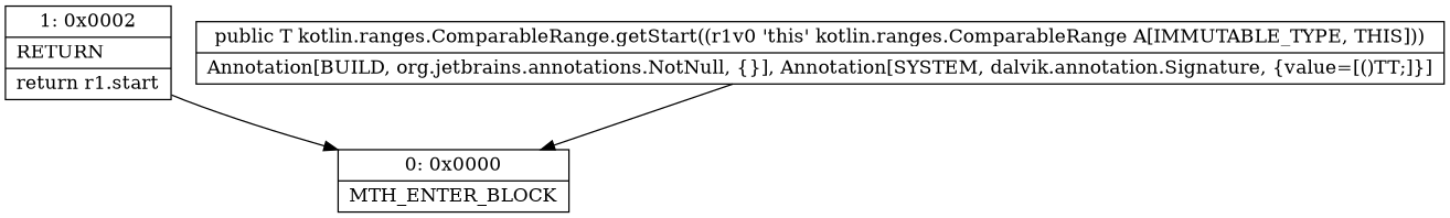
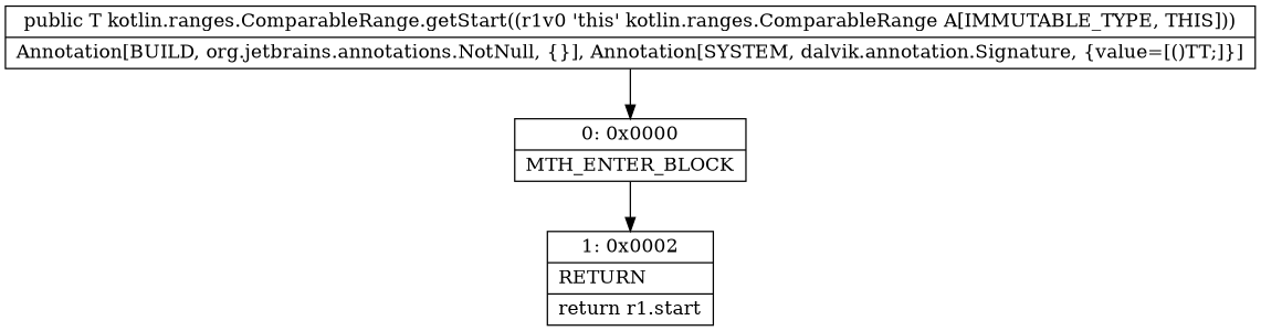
  digraph {
    node [shape=record]
    n1 [label="{0\:\ 0x0000|MTH_ENTER_BLOCK\l}"]
    n2 [label="{1\:\ 0x0002|RETURN\l|return r1.start\l}"]
    n3 [label="{public T kotlin.ranges.ComparableRange.getStart((r1v0 'this' kotlin.ranges.ComparableRange A[IMMUTABLE_TYPE, THIS]))  | Annotation[BUILD, org.jetbrains.annotations.NotNull, \{\}], Annotation[SYSTEM, dalvik.annotation.Signature, \{value=[()TT;]\}]\l}"]
-   n2 -> n1
+   n1 -> n2
    n3 -> n1
  }
